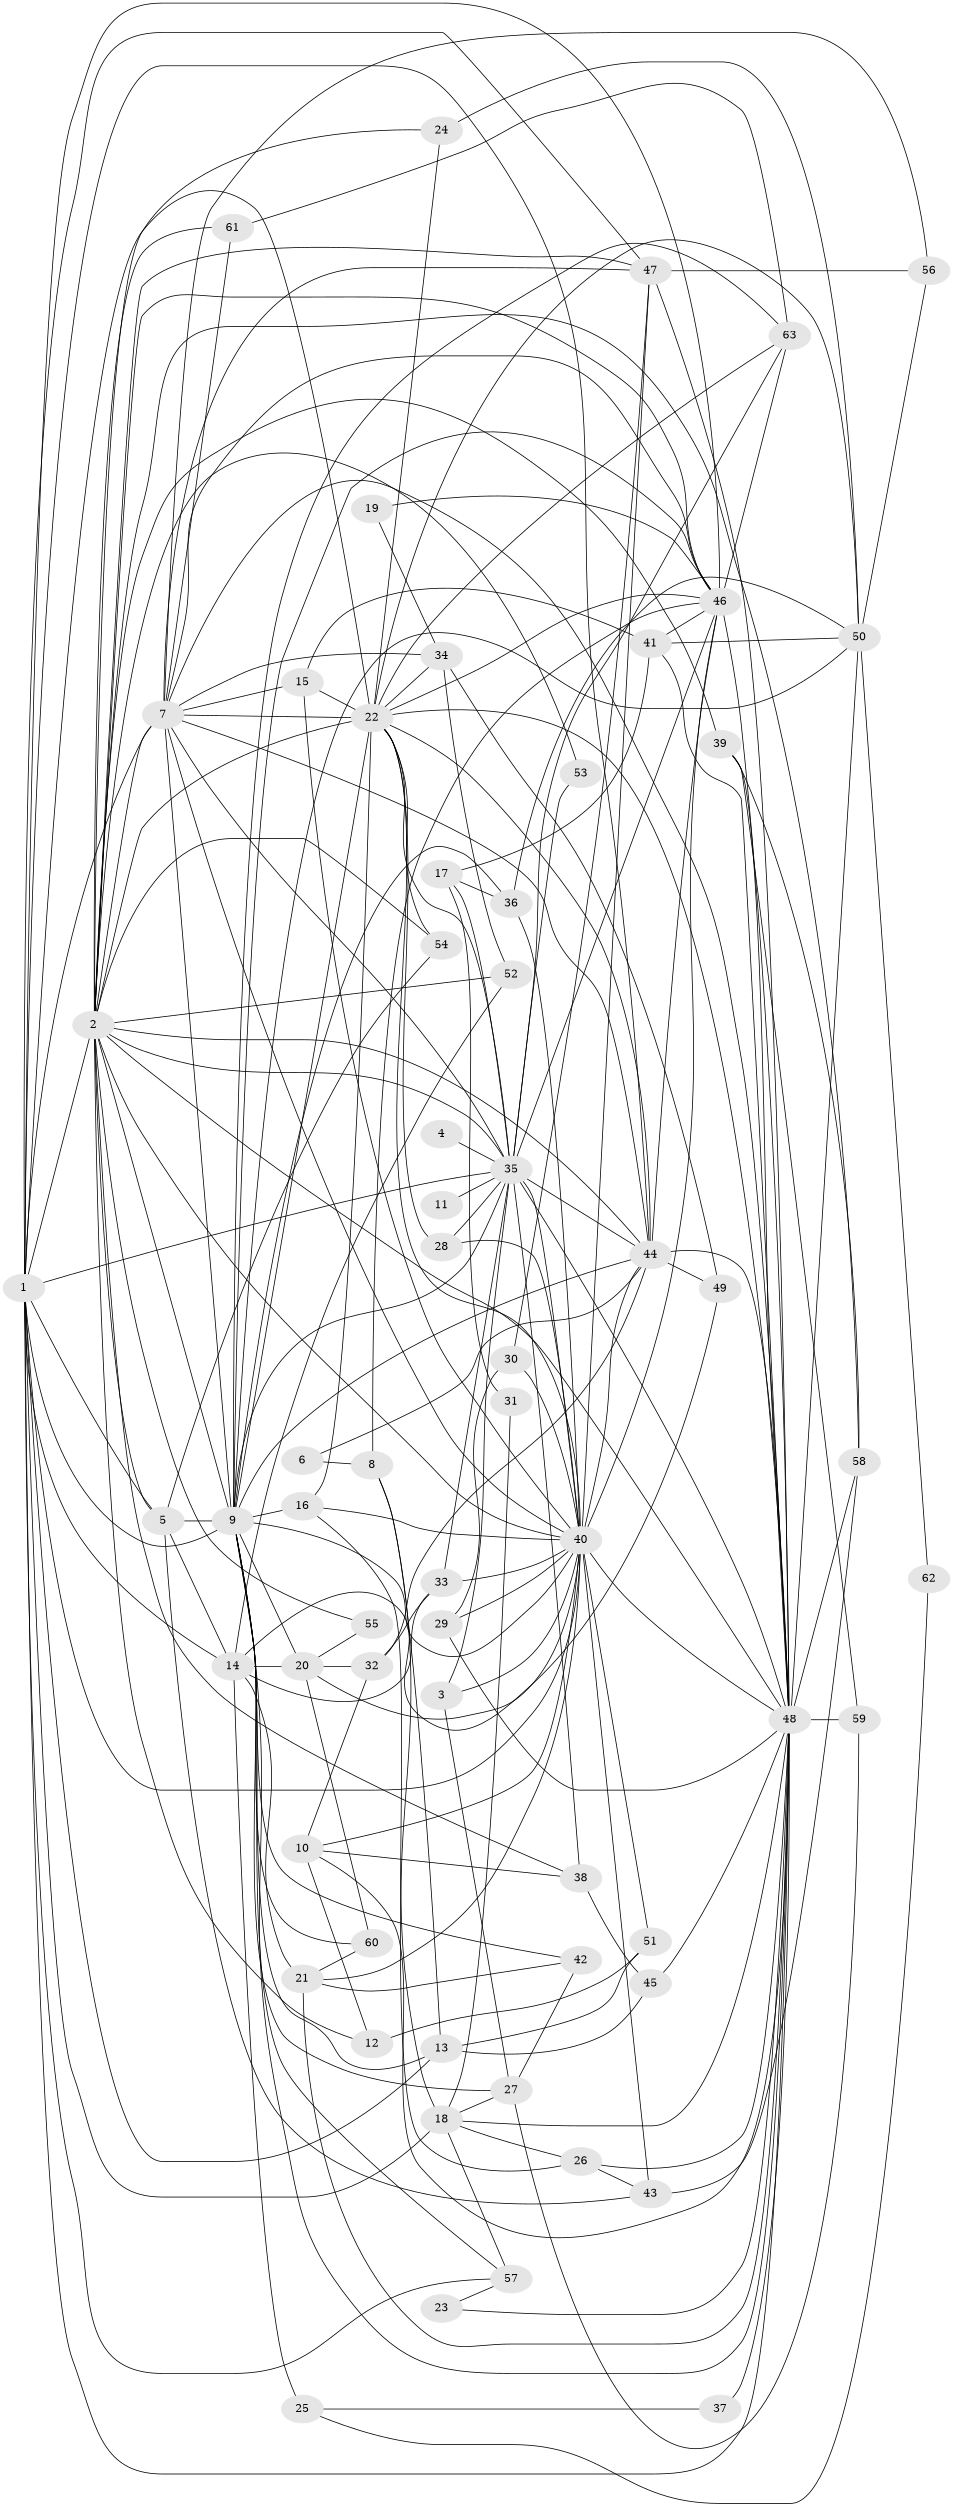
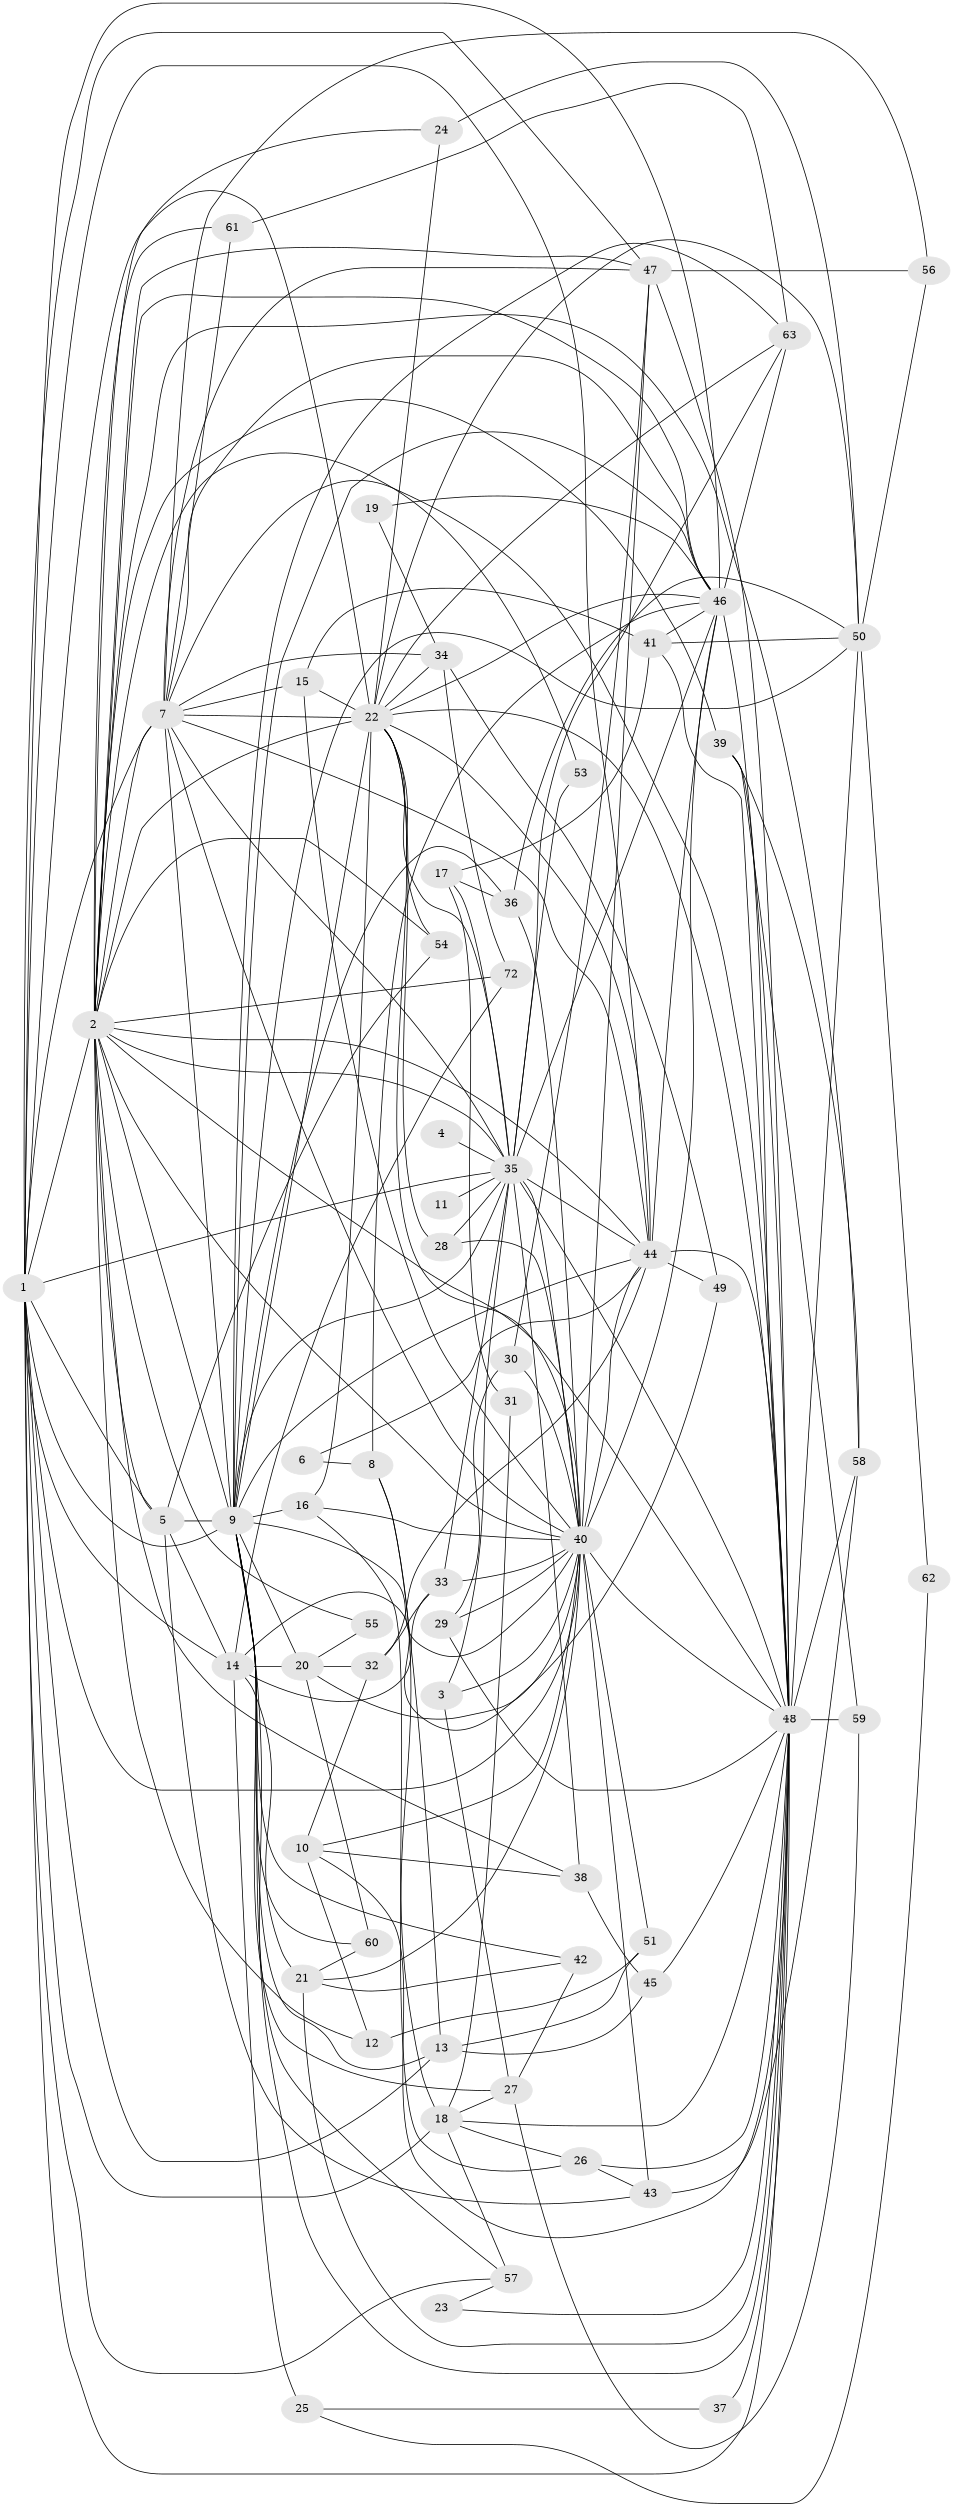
  graph {
    rankdir=LR
    node [color=gray90 style=filled]
    edge [weight=1.0]
    1
    2
    5
    7
    9
    13
    14
    18
    22
    35
    40
    44
    46
    47
    48
    57
    12
    24
    38
    39
-   52
+   52 [label=72]
    53
    54
    55
    58
    61
    43
    15
    34
    56
    27
    16
    20
    36
    42
    50
    60
    63
    51
    45
    21
    25
    33
    49
    26
    31
    28
    59
    3
    4
    6
    8
    41
    32
    62
    10
    11
    37
    17
    19
    23
    29
    30
    1 -- 2 [weight=2.0]
    1 -- 5
    1 -- 7
    1 -- 9
    1 -- 13
    1 -- 14
    1 -- 18
    1 -- 22
    1 -- 35 [weight=2.0]
    1 -- 40 [weight=2.0]
    1 -- 44
    1 -- 46
    1 -- 47
    1 -- 48
    1 -- 57
    2 -- 5
    2 -- 7
    2 -- 9
    2 -- 22
    2 -- 35
    2 -- 40
    2 -- 44
    2 -- 46
    2 -- 47
    2 -- 48
    2 -- 12
    2 -- 24
    2 -- 38
    2 -- 39
    2 -- 52
    2 -- 53
    2 -- 54
    2 -- 55
    2 -- 58
    2 -- 61
    5 -- 9
    5 -- 14
    5 -- 54
    5 -- 43
    7 -- 9
    7 -- 22 [weight=2.0]
    7 -- 35
    7 -- 40
    7 -- 44
    7 -- 46
    7 -- 47
    7 -- 48
    7 -- 61
    7 -- 15
    7 -- 34
    7 -- 56
    9 -- 13
    9 -- 22
    9 -- 35
    9 -- 40 [weight=2.0]
    9 -- 44 [weight=2.0]
    9 -- 46
    9 -- 48 [weight=2.0]
    9 -- 57
    9 -- 27
    9 -- 16
    9 -- 20
    9 -- 36
    9 -- 42
    9 -- 50 [weight=2.0]
    9 -- 60 [weight=2.0]
    9 -- 63
    13 -- 51
    13 -- 45
    14 -- 52
    14 -- 20
    14 -- 21
    14 -- 25 [weight=2.0]
    14 -- 33
    14 -- 49
    18 -- 48
    18 -- 57
    18 -- 27
    18 -- 26
    18 -- 31
    22 -- 35 [weight=2.0]
    22 -- 40 [weight=3.0]
    22 -- 44
    22 -- 46
    22 -- 48
    22 -- 24
    22 -- 54
    22 -- 34
    22 -- 50
    22 -- 63
    22 -- 28
    35 -- 40
    35 -- 44
    35 -- 46 [weight=2.0]
    35 -- 48
    35 -- 38
    35 -- 53
    35 -- 63
    40 -- 44 [weight=2.0]
    40 -- 46
    40 -- 47
    40 -- 48
    40 -- 43
    40 -- 51
    44 -- 46
    44 -- 48
    44 -- 49
    46 -- 48
    46 -- 63
    47 -- 48
    47 -- 56
    48 -- 58
    48 -- 50
    48 -- 59
    12 -- 51
    24 -- 50
    38 -- 45
    39 -- 48
    39 -- 58
    39 -- 59
    61 -- 63
    43 -- 58
    15 -- 22
    15 -- 40
    15 -- 41
    34 -- 52
    34 -- 49
    27 -- 42
    27 -- 59
    16 -- 22
    16 -- 40
    16 -- 26
    20 -- 40
    20 -- 55
    20 -- 60
    20 -- 32
    36 -- 40
    36 -- 50
    50 -- 56
    50 -- 62
    45 -- 48
    21 -- 40
    21 -- 48 [weight=2.0]
    21 -- 42
    21 -- 60
    25 -- 62
    25 -- 37
    33 -- 35
    33 -- 40
    26 -- 48
    26 -- 43
    28 -- 35
    28 -- 40
    3 -- 35
    3 -- 40
    3 -- 27
    4 -- 35
    6 -- 44
    6 -- 8
    8 -- 13
    8 -- 18
    8 -- 46 [weight=2.0]
    41 -- 46 [weight=2.0]
    41 -- 48
    41 -- 50
    32 -- 44
    32 -- 33
    10 -- 40
    10 -- 48
    10 -- 12
    10 -- 38
    10 -- 32
    11 -- 35
    37 -- 48
    17 -- 35
    17 -- 36
    17 -- 31
    17 -- 41
    19 -- 46
    19 -- 34
    23 -- 48
    23 -- 57
    29 -- 40
    29 -- 48
    29 -- 30
    30 -- 40
    30 -- 47
  }
